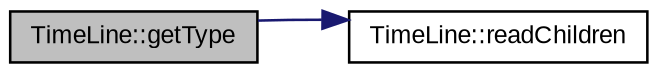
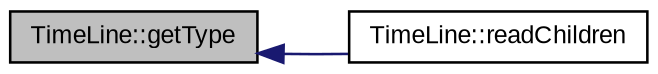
  digraph {
    rankdir=LR
    fontname="Liberation Sans"
    node [color=black fontname="Liberation Sans" fontsize=10 shape=record style=filled]
    n1 [fillcolor=grey75 fontcolor=black height=0.2 label="TimeLine::getType" width=0.4]
    n2 [fillcolor=white height=0.2 label="TimeLine::readChildren" width=0.4]
-   n2 -> n1 [color=midnightblue dir=back fontname="Liberation Sans" fontsize=10 labelfontname=Helvetica labelfontsize=10 style=solid]
+   n1 -> n2 [color=midnightblue dir=back fontname="Liberation Sans" fontsize=10 labelfontname=Helvetica labelfontsize=10 style=solid]
  }
